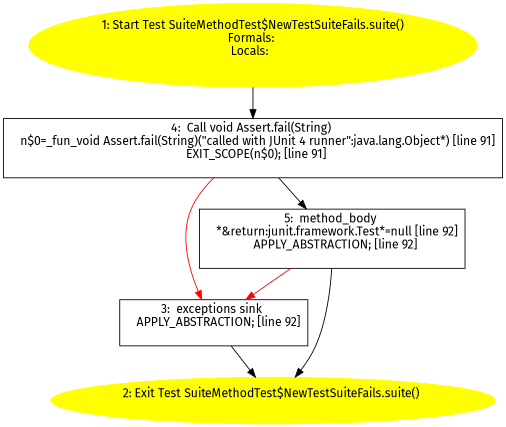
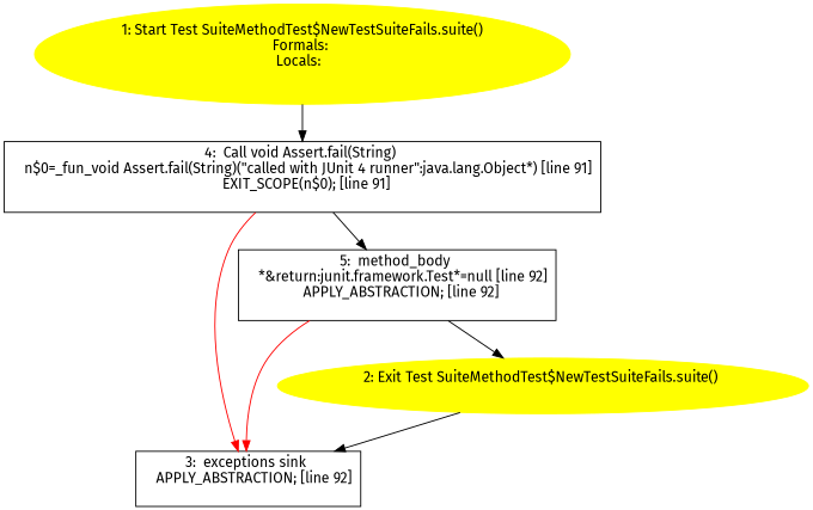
  digraph {
    fontname="Fira Sans"
    node [fontname="Fira Sans" shape=box]
    edge [fontname="Fira Sans"]
    n1 [color=yellow label="1: Start Test SuiteMethodTest$NewTestSuiteFails.suite()\nFormals: \nLocals:  \n  " style=filled shape=""]
    n2 [label="4:  Call void Assert.fail(String) \n   n$0=_fun_void Assert.fail(String)(\"called with JUnit 4 runner\":java.lang.Object*) [line 91]\n  EXIT_SCOPE(n$0); [line 91]\n "]
    n3 [label="3:  exceptions sink \n   APPLY_ABSTRACTION; [line 92]\n "]
    n4 [label="5:  method_body \n   *&return:junit.framework.Test*=null [line 92]\n  APPLY_ABSTRACTION; [line 92]\n "]
    n5 [color=yellow label="2: Exit Test SuiteMethodTest$NewTestSuiteFails.suite() \n  " style=filled shape=""]
    n1 -> n2
    n2 -> n3 [color=red]
    n2 -> n4
-   n3 -> n5
+   n5 -> n3
    n4 -> n3 [color=red]
    n4 -> n5
  }
